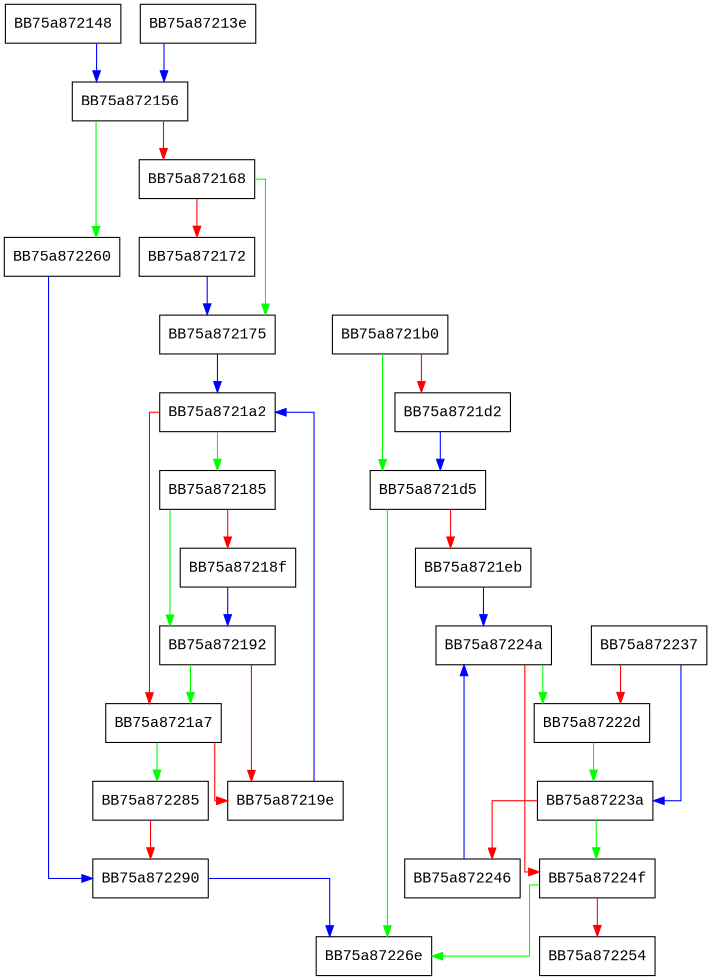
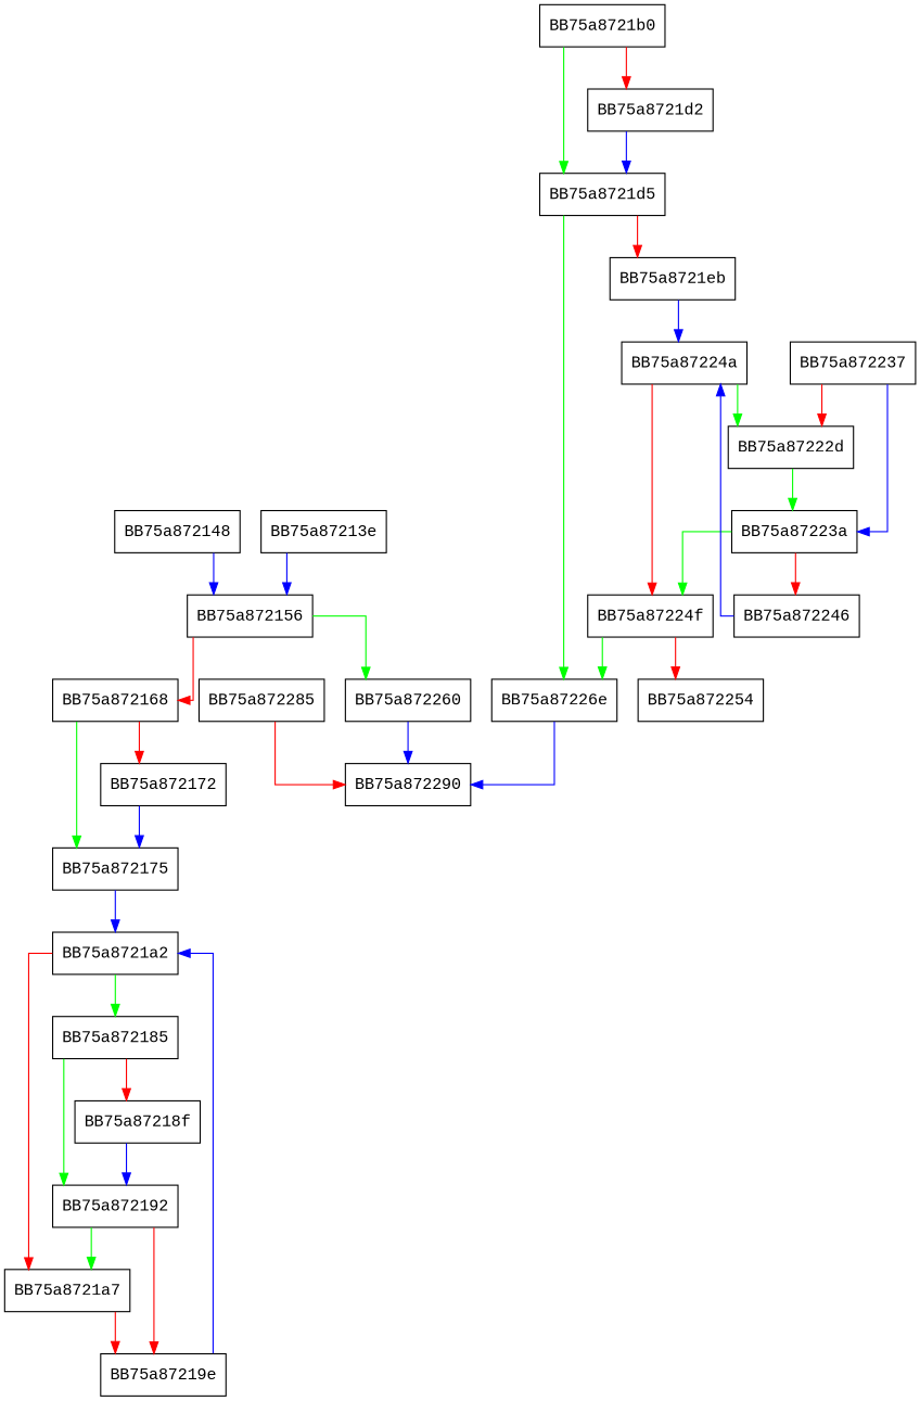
  digraph {
    fontname="Liberation Mono"
    splines=ortho
    node [fontname="Liberation Mono" shape=box]
    edge [color=red fontname="Liberation Mono"]
    BB75a872148
    BB75a872156
    BB75a87213e
    BB75a872260
    BB75a872168
    BB75a872290
    BB75a872175
    BB75a872172
    BB75a8721a2
    BB75a872185
    BB75a8721a7
    BB75a872192
    BB75a87218f
    BB75a87219e
    BB75a872285
    BB75a8721b0
    BB75a8721d5
    BB75a8721d2
    BB75a87226e
    BB75a8721eb
    BB75a87224a
    BB75a87222d
    BB75a87224f
    BB75a87223a
    BB75a872254
    BB75a872246
    BB75a872237
    BB75a872148 -> BB75a872156 [color=blue]
    BB75a872156 -> BB75a872260 [color=green]
    BB75a872156 -> BB75a872168
    BB75a87213e -> BB75a872156 [color=blue]
    BB75a872260 -> BB75a872290 [color=blue]
    BB75a872168 -> BB75a872175 [color=green]
    BB75a872168 -> BB75a872172
    BB75a872175 -> BB75a8721a2 [color=blue]
    BB75a872172 -> BB75a872175 [color=blue]
    BB75a8721a2 -> BB75a872185 [color=green]
    BB75a8721a2 -> BB75a8721a7
    BB75a872185 -> BB75a872192 [color=green]
    BB75a872185 -> BB75a87218f
    BB75a8721a7 -> BB75a87219e
-   BB75a8721a7 -> BB75a872285 [color=green]
    BB75a872192 -> BB75a8721a7 [color=green]
    BB75a872192 -> BB75a87219e
    BB75a87218f -> BB75a872192 [color=blue]
    BB75a87219e -> BB75a8721a2 [color=blue]
    BB75a872285 -> BB75a872290
    BB75a8721b0 -> BB75a8721d5 [color=green]
    BB75a8721b0 -> BB75a8721d2
    BB75a8721d5 -> BB75a87226e [color=green]
    BB75a8721d5 -> BB75a8721eb
    BB75a8721d2 -> BB75a8721d5 [color=blue]
-   BB75a872290 -> BB75a87226e [color=blue]
+   BB75a87226e -> BB75a872290 [color=blue]
    BB75a8721eb -> BB75a87224a [color=blue]
    BB75a87224a -> BB75a87222d [color=green]
    BB75a87224a -> BB75a87224f
    BB75a87222d -> BB75a87223a [color=green]
    BB75a87224f -> BB75a87226e [color=green]
    BB75a87224f -> BB75a872254
    BB75a87223a -> BB75a87224f [color=green]
    BB75a87223a -> BB75a872246
    BB75a872246 -> BB75a87224a [color=blue]
    BB75a872237 -> BB75a87222d
    BB75a872237 -> BB75a87223a [color=blue]
  }
